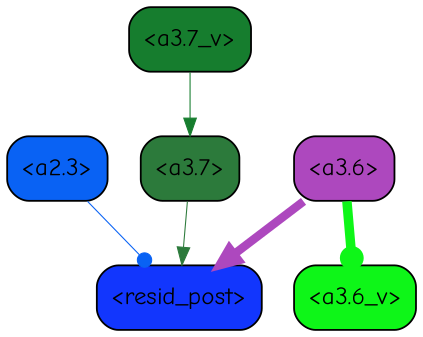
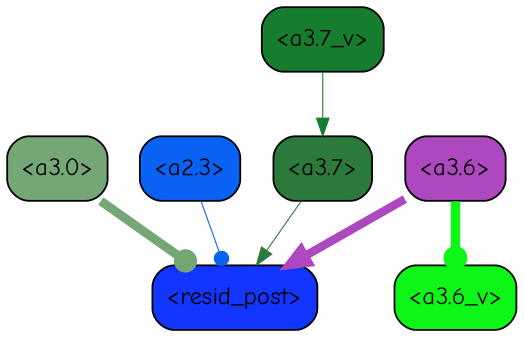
  strict digraph {
    fontname="Comic Neue"
    splines=true
    node [color=black fontname="Comic Neue" shape=box style="filled, rounded"]
    edge [arrowhead=normal fontname="Comic Neue" penwidth=0.6]
    "<a3.7>" [fillcolor="#2c7a3b"]
    "<resid_post>" [fillcolor="#1236fd"]
    "<a3.6>" [fillcolor="#ad48be"]
    "<a3.6_v>" [fillcolor="#0ef618"]
+   "<a3.0>" [fillcolor="#75a675"]
    "<a2.3>" [fillcolor="#0962f4"]
    "<a3.7_v>" [fillcolor="#167d2e"]
    "<a3.7>" -> "<resid_post>" [color="#2c7a3b"]
    "<a3.6>" -> "<resid_post>" [color="#ad48be" penwidth=4.749041676521301]
    "<a3.6>" -> "<a3.6_v>" [arrowhead=dot color="#0ef618" penwidth=5.297133803367615]
+   "<a3.0>" -> "<resid_post>" [arrowhead=dot color="#75a675" penwidth=5.004215121269226]
    "<a2.3>" -> "<resid_post>" [arrowhead=dot color="#0962f4"]
    "<a3.7_v>" -> "<a3.7>" [color="#167d2e"]
  }
